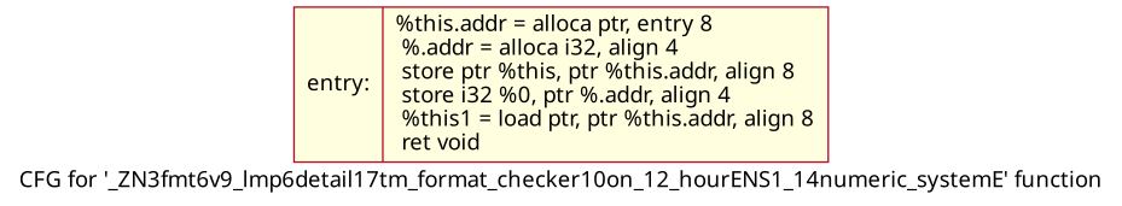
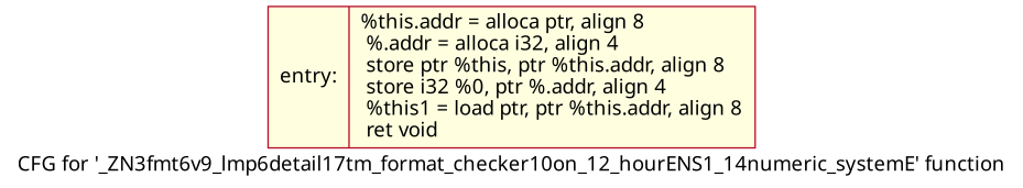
  digraph {
    label="CFG for '_ZN3fmt6v9_lmp6detail17tm_format_checker10on_12_hourENS1_14numeric_systemE' function"
    rankdir=LR
    fontname="Noto Sans"
-   n1 [color="#b70d28ff" fillcolor=lightyellow fontname="Noto Sans" label="{entry:\l|  %this.addr = alloca ptr, entry 8\l  %.addr = alloca i32, align 4\l  store ptr %this, ptr %this.addr, align 8\l  store i32 %0, ptr %.addr, align 4\l  %this1 = load ptr, ptr %this.addr, align 8\l  ret void\l}" shape=record style=filled]
+   n1 [color="#b70d28ff" fillcolor=lightyellow fontname="Noto Sans" label="{entry:\l|  %this.addr = alloca ptr, align 8\l  %.addr = alloca i32, align 4\l  store ptr %this, ptr %this.addr, align 8\l  store i32 %0, ptr %.addr, align 4\l  %this1 = load ptr, ptr %this.addr, align 8\l  ret void\l}" shape=record style=filled]
  }
